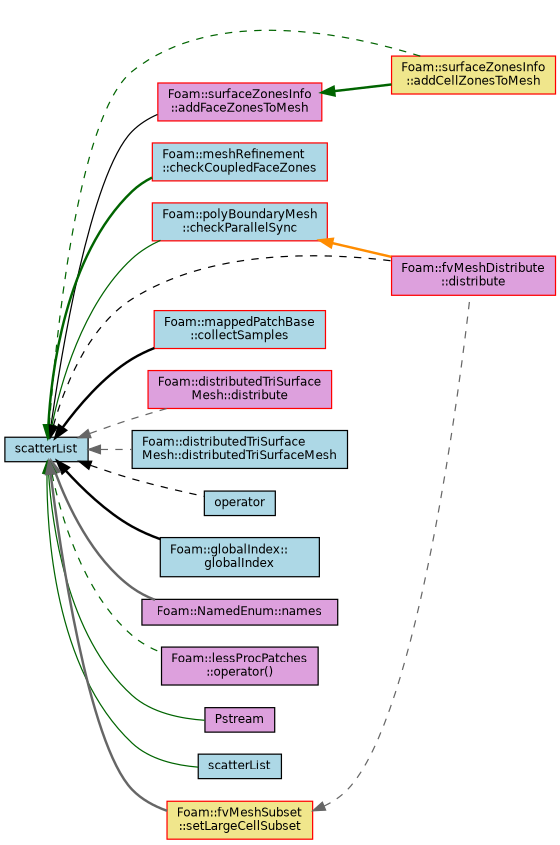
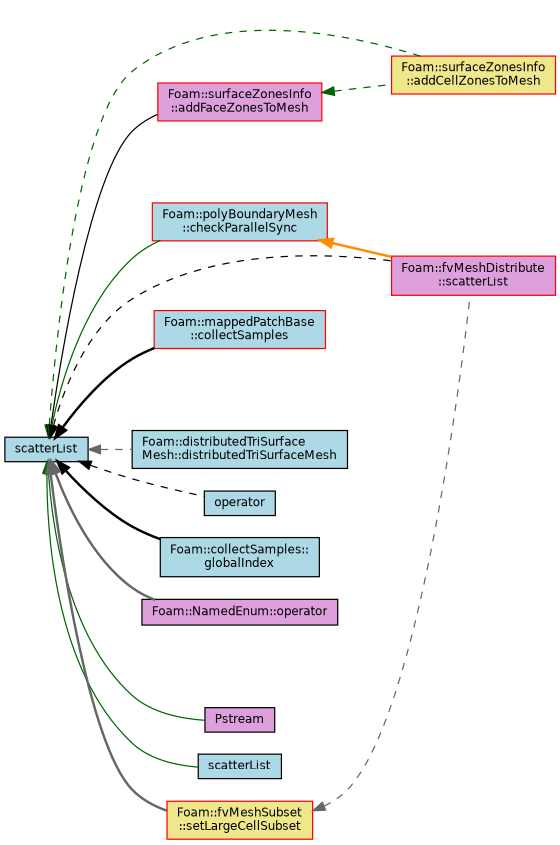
  digraph {
    rankdir=LR
    node [color=black fillcolor=lightblue fontname=Helvetica fontsize=10 shape=record style=filled]
    edge [color=darkgreen dir=back fontname=Helvetica fontsize=10 labelfontname=Helvetica labelfontsize=10 style=dashed]
    n1 [fontcolor=black height=0.2 label=scatterList width=0.4]
    n2 [color=red fillcolor=khaki height=0.2 label="Foam::surfaceZonesInfo\l::addCellZonesToMesh" width=0.4]
    n3 [color=red fillcolor=plum height=0.2 label="Foam::surfaceZonesInfo\l::addFaceZonesToMesh" width=0.4]
-   n4 [color=red height=0.2 label="Foam::meshRefinement\l::checkCoupledFaceZones" width=0.4]
    n5 [color=red height=0.2 label="Foam::polyBoundaryMesh\l::checkParallelSync" width=0.4]
-   n6 [color=red fillcolor=plum height=0.2 label="Foam::fvMeshDistribute\l::distribute" width=0.4]
+   n6 [color=red fillcolor=plum height=0.2 label="Foam::fvMeshDistribute\l::scatterList" width=0.4]
    n7 [color=red height=0.2 label="Foam::mappedPatchBase\l::collectSamples" width=0.4]
-   n8 [color=red fillcolor=plum height=0.2 label="Foam::distributedTriSurface\lMesh::distribute" width=0.4]
    n9 [height=0.2 label="Foam::distributedTriSurface\lMesh::distributedTriSurfaceMesh" width=0.4]
    n10 [height=0.2 label=operator width=0.4]
-   n11 [height=0.2 label="Foam::globalIndex::\lglobalIndex" width=0.4]
-   n12 [fillcolor=plum height=0.2 label="Foam::NamedEnum::names" width=0.4]
-   n13 [fillcolor=plum height=0.2 label="Foam::lessProcPatches\l::operator()" width=0.4]
+   n11 [height=0.2 label="Foam::collectSamples::\lglobalIndex" width=0.4]
+   n12 [fillcolor=plum height=0.2 label="Foam::NamedEnum::operator" width=0.4]
    n14 [fillcolor=plum height=0.2 label=Pstream width=0.4]
    n15 [height=0.2 label=scatterList width=0.4]
    n16 [color=red fillcolor=khaki height=0.2 label="Foam::fvMeshSubset\l::setLargeCellSubset" width=0.4]
    n1 -> n2
    n1 -> n3 [color=black style=solid]
-   n1 -> n4 [style=bold]
    n1 -> n5 [style=solid]
    n1 -> n6 [color=black]
    n1 -> n7 [color=black style=bold]
-   n1 -> n8 [color=gray40]
    n1 -> n9 [color=gray40]
    n1 -> n10 [color=black]
    n1 -> n11 [color=black style=bold]
    n1 -> n12 [color=gray40 style=bold]
-   n1 -> n13
    n1 -> n14 [style=solid]
    n1 -> n15 [style=solid]
    n1 -> n16 [color=gray40 style=bold]
-   n3 -> n2 [style=bold]
+   n3 -> n2
    n5 -> n6 [color=darkorange style=bold]
    n16 -> n6 [color=gray40]
  }
